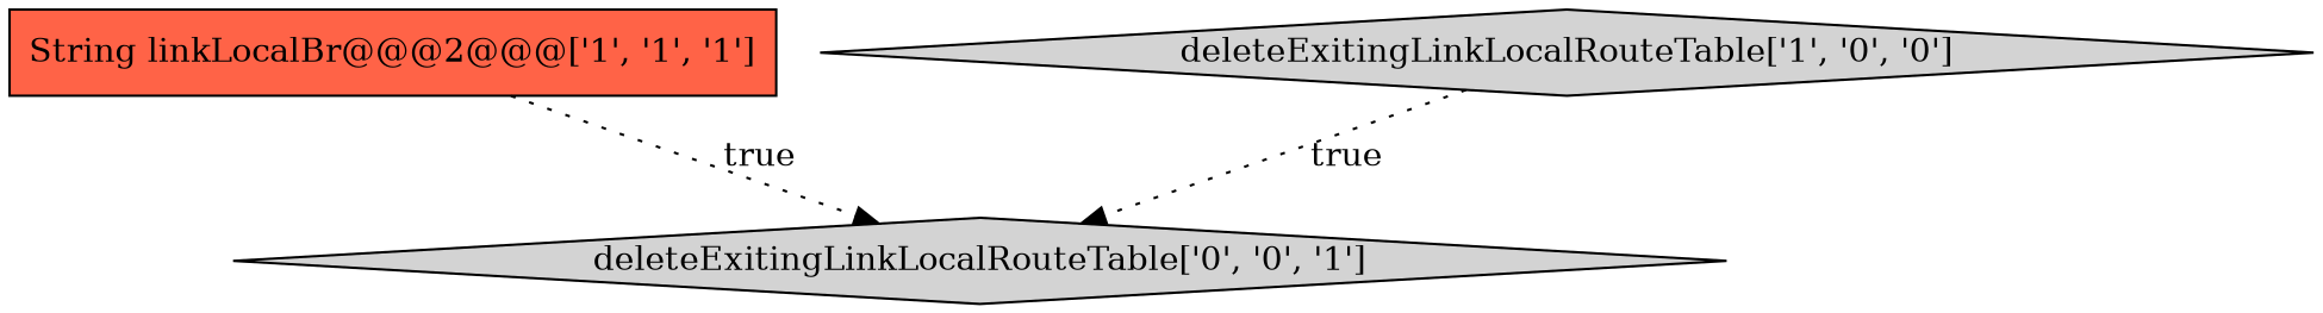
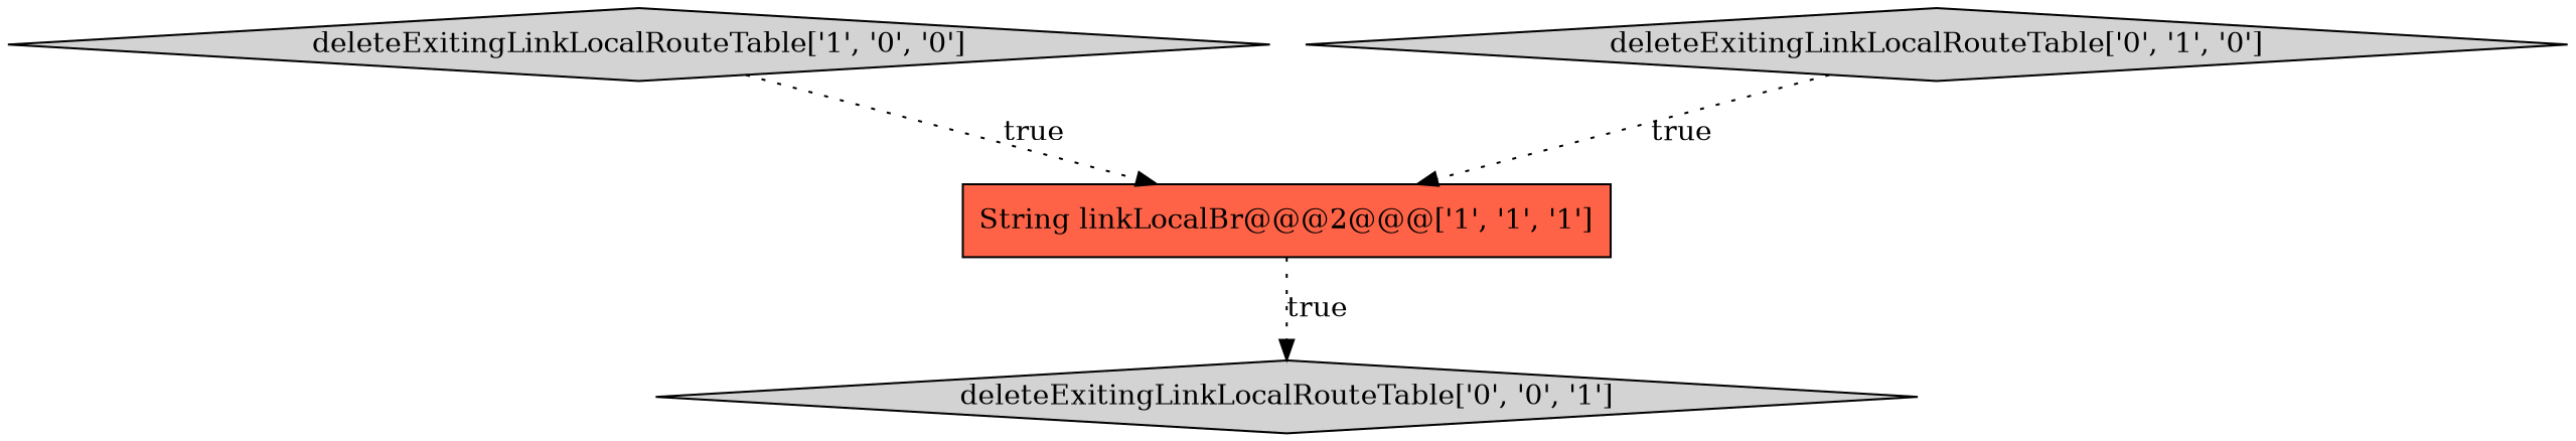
  digraph {
    node [fillcolor=lightgray shape=diamond style=filled]
    edge [style=dotted]
    n1 [fillcolor=tomato label="String linkLocalBr@@@2@@@['1', '1', '1']" shape=box]
    n2 [label="deleteExitingLinkLocalRouteTable['0', '0', '1']"]
    n3 [label="deleteExitingLinkLocalRouteTable['1', '0', '0']"]
+   n4 [label="deleteExitingLinkLocalRouteTable['0', '1', '0']"]
    n1 -> n2 [label=true]
-   n3 -> n2 [label=true]
+   n3 -> n1 [label=true]
+   n4 -> n1 [label=true]
  }
